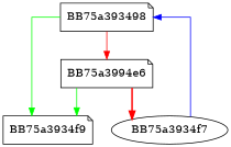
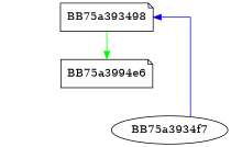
  digraph {
    splines=ortho
    node [shape=note]
    edge [color=green style=solid]
    BB75a393498
-   BB75a3934f9
    n3 [label=BB75a3994e6]
    BB75a3934f7 [shape=ellipse]
-   BB75a393498 -> BB75a3934f9
-   BB75a393498 -> n3 [color=red]
-   n3 -> BB75a3934f9
-   n3 -> BB75a3934f7 [color=red style=bold]
+   BB75a393498 -> n3
    BB75a3934f7 -> BB75a393498 [color=blue]
  }
